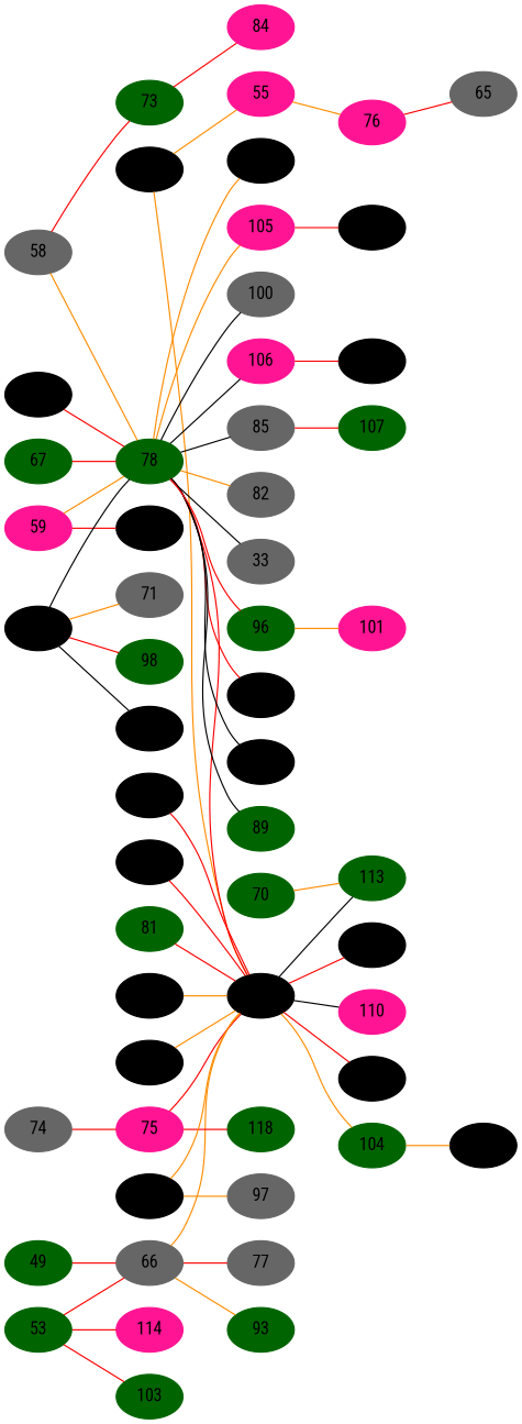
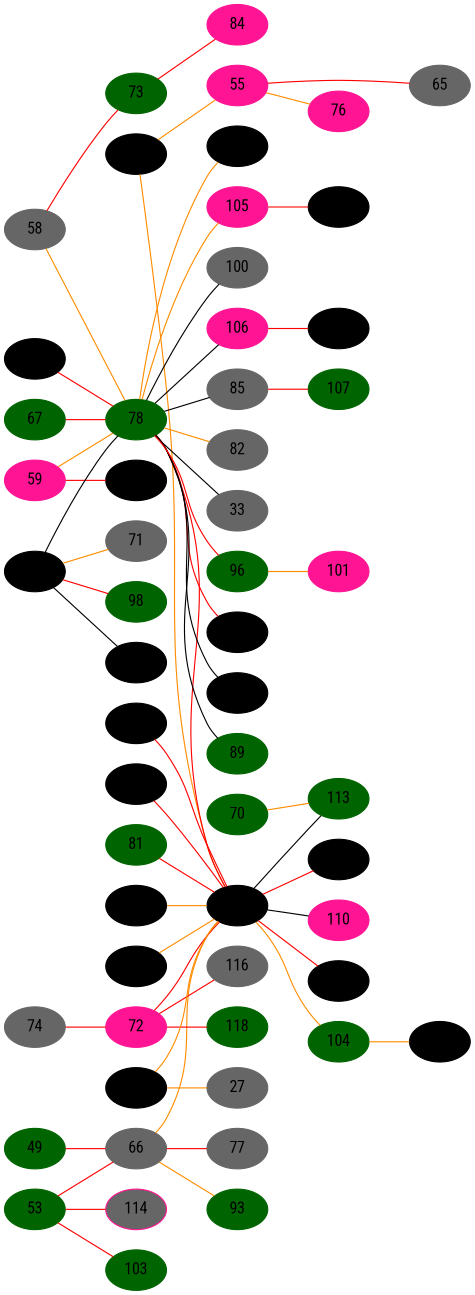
  graph {
    fontname="Roboto Condensed"
    rankdir=LR
    node [color=black fontname="Roboto Condensed" style=filled]
    edge [color=red fontname="Roboto Condensed"]
    66 [color=gray40 super="+52"]
    102 [super="+80"]
    77 [color=gray40]
    93 [color=darkgreen]
    49 [color=darkgreen]
    55 [color=deeppink]
    51
    65 [color=gray40]
    76 [color=deeppink]
    113 [color=darkgreen super="+69"]
    104 [color=darkgreen super="+56"]
    109
    110 [color=deeppink]
    111
    53 [color=darkgreen]
    103 [color=darkgreen]
-   114 [color=deeppink]
+   114 [color=deeppink fillcolor=gray40]
    78 [color=darkgreen super="+43+17+8+14+21+34+42+50"]
    82 [color=gray40]
    n20 [color=gray40 label=33]
    85 [color=gray40 super="+15"]
    86
    87
    89 [color=darkgreen]
    91
    96 [color=darkgreen]
    100 [color=gray40]
    105 [color=deeppink]
    106 [color=deeppink]
    54
    58 [color=gray40]
    73 [color=darkgreen]
    84 [color=deeppink]
    59 [color=deeppink]
    88
    63
    71 [color=gray40]
    98 [color=darkgreen]
    112
    67 [color=darkgreen]
    68
    70 [color=darkgreen]
-   75 [color=deeppink super="+60+35+29+33+37"]
+   75 [color=deeppink super="+60+35+29+33+37" label=72]
+   116 [color=gray40]
    118 [color=darkgreen]
    74 [color=gray40]
    107 [color=darkgreen]
    101 [color=deeppink]
    108
    117
    81 [color=darkgreen]
    90
    92
-   97 [color=gray40]
+   97 [color=gray40 label=27]
    94
    95
    115
    66 -- 102 [color=darkorange]
    66 -- 77
    66 -- 93 [color=darkorange]
    102 -- 113 [color=black]
    102 -- 104 [color=darkorange]
    102 -- 109
    102 -- 110 [color=black]
    102 -- 111
    49 -- 66
-   76 -- 65
+   55 -- 65
    55 -- 76 [color=darkorange]
    51 -- 102 [color=darkorange]
    51 -- 55 [color=darkorange]
    104 -- 115 [color=darkorange]
    53 -- 66
    53 -- 103
    53 -- 114
    78 -- 102
    78 -- 82 [color=darkorange]
    78 -- n20 [color=black]
    78 -- 85 [color=black]
    78 -- 86
    78 -- 87 [color=black]
    78 -- 89 [color=black]
    78 -- 91 [color=darkorange]
    78 -- 96
    78 -- 100 [color=black]
    78 -- 105 [color=darkorange]
    78 -- 106 [color=black]
    85 -- 107
    96 -- 101 [color=darkorange]
    105 -- 108
    106 -- 117
    54 -- 78
    58 -- 78 [color=darkorange]
    58 -- 73
    73 -- 84
    59 -- 78 [color=darkorange]
    59 -- 88
    63 -- 78 [color=black]
    63 -- 71 [color=darkorange]
    63 -- 98
    63 -- 112 [color=black]
    67 -- 78
    68 -- 102
    70 -- 113 [color=darkorange]
    75 -- 102
+   75 -- 116
    75 -- 118
    74 -- 75
    81 -- 102
    90 -- 102 [color=darkorange]
    92 -- 102 [color=darkorange]
    92 -- 97 [color=darkorange]
    94 -- 102 [color=darkorange]
    95 -- 102
  }
